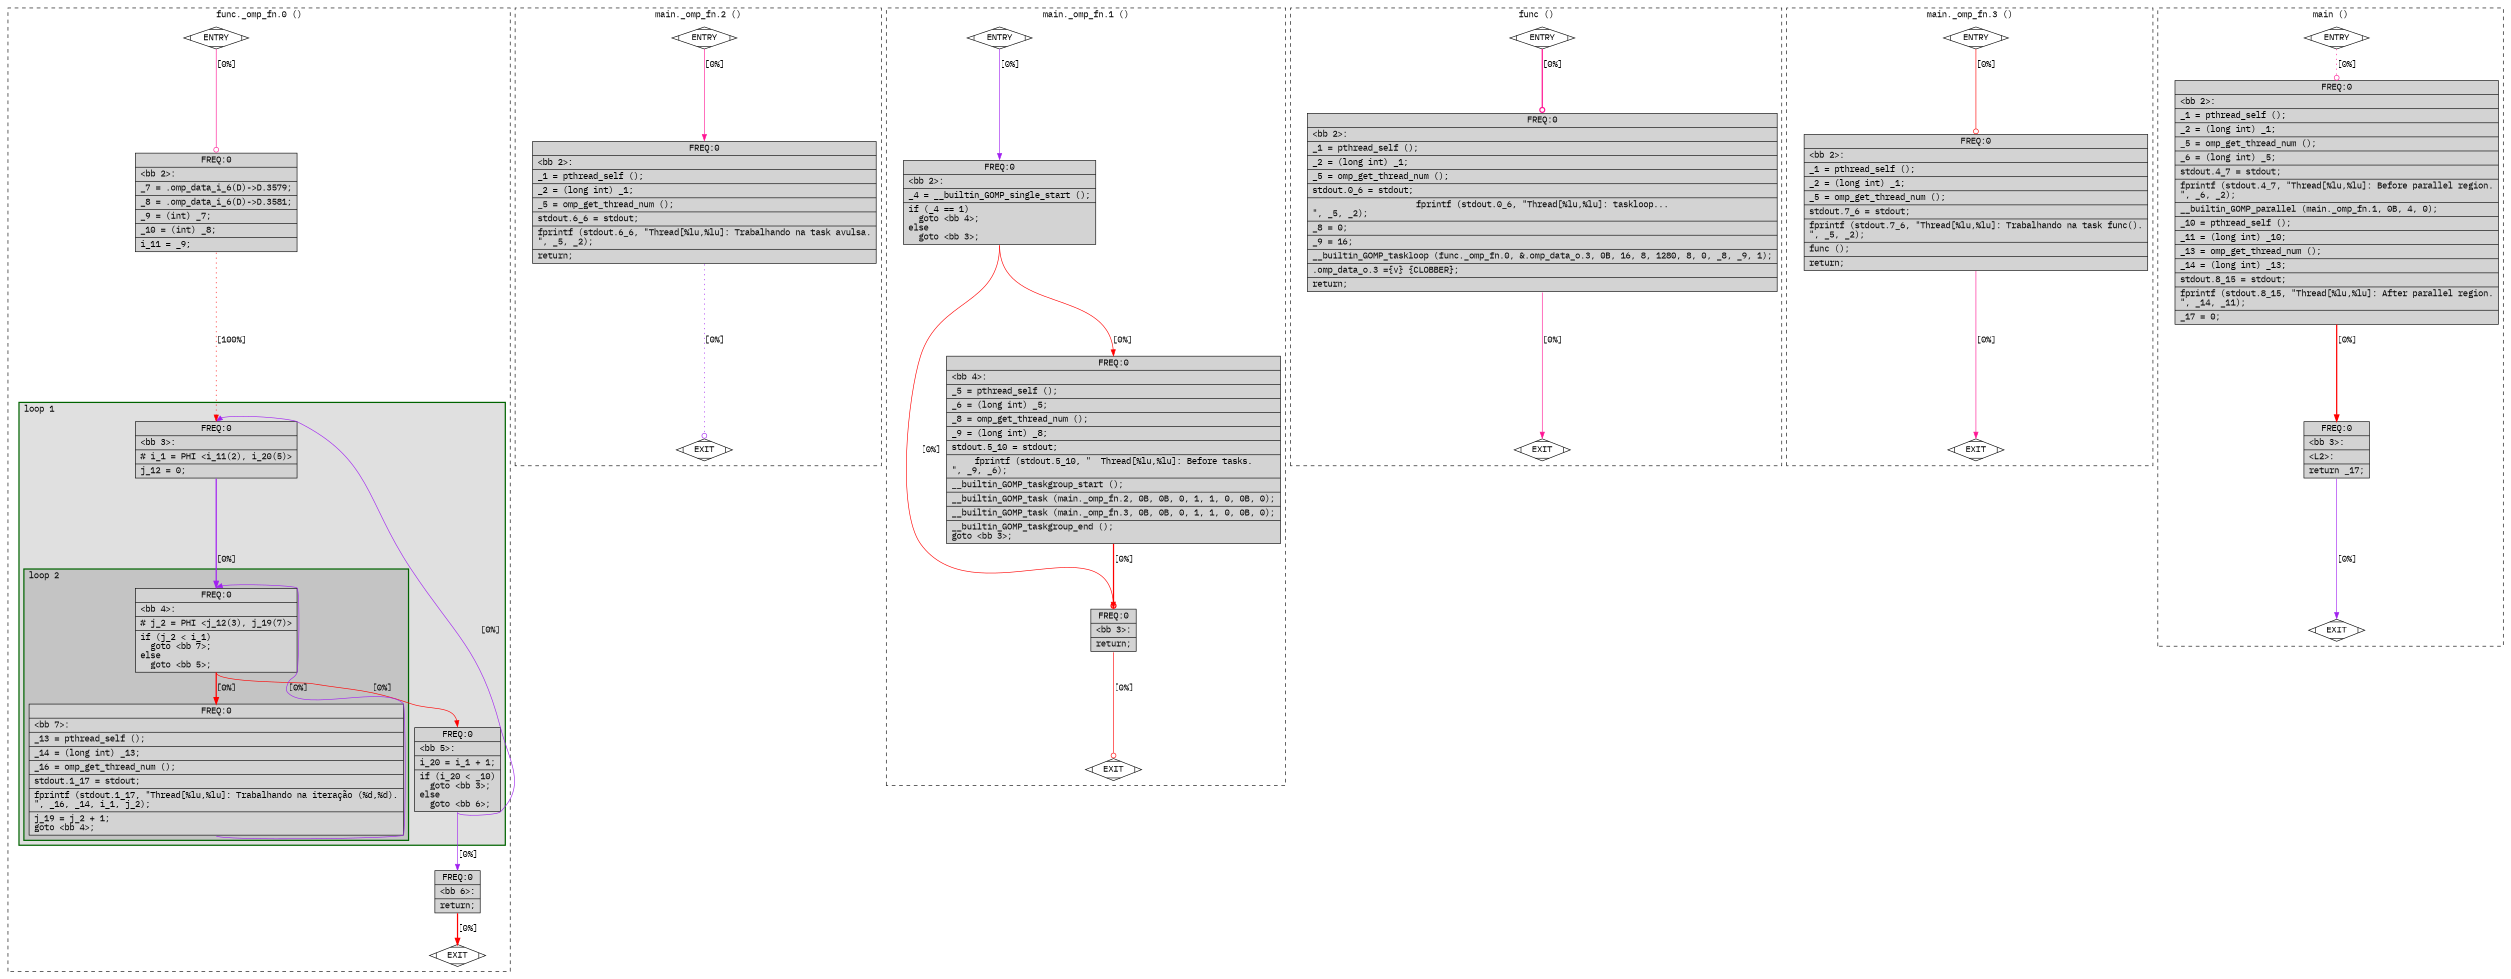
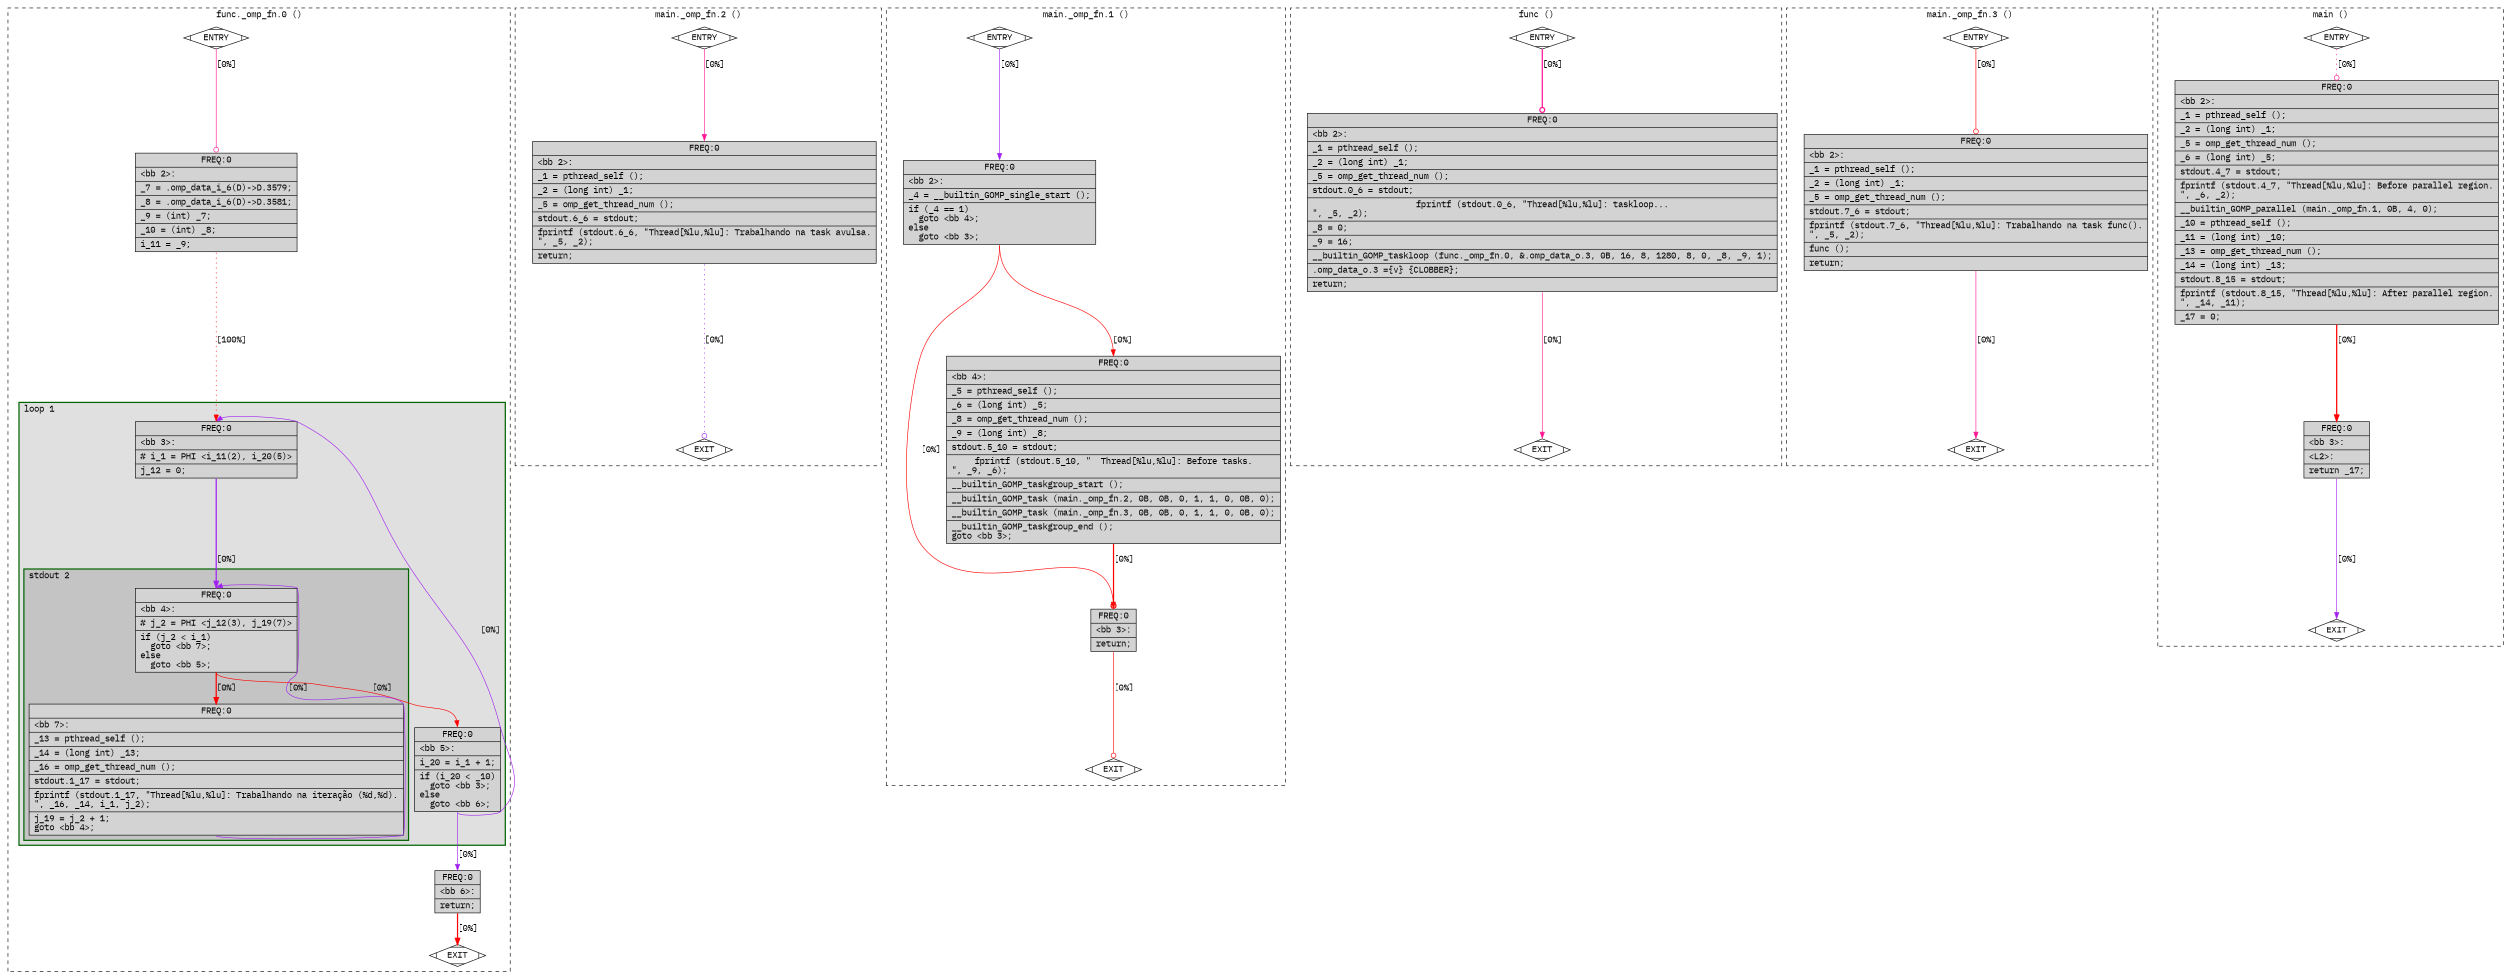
  digraph {
    fontname="IBM Plex Mono"
    node [fillcolor=lightgrey shape=record style=filled fontname="IBM Plex Mono"]
    edge [color=red constraint=true headport=n style=solid tailport=s weight=10 arrowhead=normal fontname="IBM Plex Mono"]
    n1 [label="{ FREQ:0 |\<bb\ 4\>:\l|#\ j_2\ =\ PHI\ \<j_12(3),\ j_19(7)\>\l|if\ (j_2\ \<\ i_1)\l\ \ goto\ \<bb\ 7\>;\lelse\l\ \ goto\ \<bb\ 5\>;\l}"]
    n2 [label="{ FREQ:0 |\<bb\ 7\>:\l|_13\ =\ pthread_self\ ();\l|_14\ =\ (long\ int)\ _13;\l|_16\ =\ omp_get_thread_num\ ();\l|stdout.1_17\ =\ stdout;\l|fprintf\ (stdout.1_17,\ \"Thread[%lu,%lu]:\ Trabalhando\ na\ iteração\ (%d,%d).\n\",\ _16,\ _14,\ i_1,\ j_2);\l|j_19\ =\ j_2\ +\ 1;\lgoto\ \<bb\ 4\>;\l}"]
    n3 [label="{ FREQ:0 |\<bb\ 3\>:\l|#\ i_1\ =\ PHI\ \<i_11(2),\ i_20(5)\>\l|j_12\ =\ 0;\l}"]
    n4 [label="{ FREQ:0 |\<bb\ 5\>:\l|i_20\ =\ i_1\ +\ 1;\l|if\ (i_20\ \<\ _10)\l\ \ goto\ \<bb\ 3\>;\lelse\l\ \ goto\ \<bb\ 6\>;\l}"]
    n5 [label="{ FREQ:0 |\<bb\ 6\>:\l|return;\l}"]
    n6 [fillcolor=white label=ENTRY shape=Mdiamond]
    n7 [fillcolor=white label=EXIT shape=Mdiamond]
    n8 [label="{ FREQ:0 |\<bb\ 2\>:\l|_7\ =\ .omp_data_i_6(D)-\>D.3579;\l|_8\ =\ .omp_data_i_6(D)-\>D.3581;\l|_9\ =\ (int)\ _7;\l|_10\ =\ (int)\ _8;\l|i_11\ =\ _9;\l}"]
    n9 [fillcolor=white label=ENTRY shape=Mdiamond]
    n10 [fillcolor=white label=EXIT shape=Mdiamond]
    n11 [label="{ FREQ:0 |\<bb\ 2\>:\l|_1\ =\ pthread_self\ ();\l|_2\ =\ (long\ int)\ _1;\l|_5\ =\ omp_get_thread_num\ ();\l|stdout.6_6\ =\ stdout;\l|fprintf\ (stdout.6_6,\ \"Thread[%lu,%lu]:\ Trabalhando\ na\ task\ avulsa.\n\",\ _5,\ _2);\l|return;\l}"]
    n12 [fillcolor=white label=ENTRY shape=Mdiamond]
    n13 [fillcolor=white label=EXIT shape=Mdiamond]
    n14 [label="{ FREQ:0 |\<bb\ 2\>:\l|_4\ =\ __builtin_GOMP_single_start\ ();\l|if\ (_4\ ==\ 1)\l\ \ goto\ \<bb\ 4\>;\lelse\l\ \ goto\ \<bb\ 3\>;\l}"]
    n15 [label="{ FREQ:0 |\<bb\ 3\>:\l|return;\l}"]
    n16 [label="{ FREQ:0 |\<bb\ 4\>:\l|_5\ =\ pthread_self\ ();\l|_6\ =\ (long\ int)\ _5;\l|_8\ =\ omp_get_thread_num\ ();\l|_9\ =\ (long\ int)\ _8;\l|stdout.5_10\ =\ stdout;\l|fprintf\ (stdout.5_10,\ \"\ \ Thread[%lu,%lu]:\ Before\ tasks.\n\",\ _9,\ _6);\l|__builtin_GOMP_taskgroup_start\ ();\l|__builtin_GOMP_task\ (main._omp_fn.2,\ 0B,\ 0B,\ 0,\ 1,\ 1,\ 0,\ 0B,\ 0);\l|__builtin_GOMP_task\ (main._omp_fn.3,\ 0B,\ 0B,\ 0,\ 1,\ 1,\ 0,\ 0B,\ 0);\l|__builtin_GOMP_taskgroup_end\ ();\lgoto\ \<bb\ 3\>;\l}"]
    n17 [fillcolor=white label=ENTRY shape=Mdiamond]
    n18 [fillcolor=white label=EXIT shape=Mdiamond]
    n19 [label="{ FREQ:0 |\<bb\ 2\>:\l|_1\ =\ pthread_self\ ();\l|_2\ =\ (long\ int)\ _1;\l|_5\ =\ omp_get_thread_num\ ();\l|stdout.0_6\ =\ stdout;\l|fprintf\ (stdout.0_6,\ \"Thread[%lu,%lu]:\ taskloop...\n\",\ _5,\ _2);\l|_8\ =\ 0;\l|_9\ =\ 16;\l|__builtin_GOMP_taskloop\ (func._omp_fn.0,\ &.omp_data_o.3,\ 0B,\ 16,\ 8,\ 1280,\ 8,\ 0,\ _8,\ _9,\ 1);\l|.omp_data_o.3\ =\{v\}\ \{CLOBBER\};\l|return;\l}"]
    n20 [fillcolor=white label=ENTRY shape=Mdiamond]
    n21 [fillcolor=white label=EXIT shape=Mdiamond]
    n22 [label="{ FREQ:0 |\<bb\ 2\>:\l|_1\ =\ pthread_self\ ();\l|_2\ =\ (long\ int)\ _1;\l|_5\ =\ omp_get_thread_num\ ();\l|stdout.7_6\ =\ stdout;\l|fprintf\ (stdout.7_6,\ \"Thread[%lu,%lu]:\ Trabalhando\ na\ task\ func().\n\",\ _5,\ _2);\l|func\ ();\l|return;\l}"]
    n23 [fillcolor=white label=ENTRY shape=Mdiamond]
    n24 [fillcolor=white label=EXIT shape=Mdiamond]
    n25 [label="{ FREQ:0 |\<bb\ 2\>:\l|_1\ =\ pthread_self\ ();\l|_2\ =\ (long\ int)\ _1;\l|_5\ =\ omp_get_thread_num\ ();\l|_6\ =\ (long\ int)\ _5;\l|stdout.4_7\ =\ stdout;\l|fprintf\ (stdout.4_7,\ \"Thread[%lu,%lu]:\ Before\ parallel\ region.\n\",\ _6,\ _2);\l|__builtin_GOMP_parallel\ (main._omp_fn.1,\ 0B,\ 4,\ 0);\l|_10\ =\ pthread_self\ ();\l|_11\ =\ (long\ int)\ _10;\l|_13\ =\ omp_get_thread_num\ ();\l|_14\ =\ (long\ int)\ _13;\l|stdout.8_15\ =\ stdout;\l|fprintf\ (stdout.8_15,\ \"Thread[%lu,%lu]:\ After\ parallel\ region.\n\",\ _14,\ _11);\l|_17\ =\ 0;\l}"]
    n26 [label="{ FREQ:0 |\<bb\ 3\>:\l|\<L2\>:\l|return\ _17;\l}"]
    subgraph cluster_1 {
      color=black
      label="func._omp_fn.0 ()"
      style=dashed
      n5
      n6
      n7
      n8
      subgraph cluster_2 {
        color=darkgreen
        fillcolor=grey88
        label="loop 1"
        labeljust=l
        penwidth=2
        style=filled
        n3
        n4
        subgraph cluster_3 {
          color=darkgreen
          fillcolor=grey77
-         label="loop 2"
+         label="stdout 2"
          labeljust=l
          penwidth=2
          style=filled
          n1
          n2
        }
      }
    }
    subgraph cluster_4 {
      color=black
      label="main._omp_fn.2 ()"
      style=dashed
      n9
      n10
      n11
    }
    subgraph cluster_5 {
      color=black
      label="main._omp_fn.1 ()"
      style=dashed
      n12
      n13
      n14
      n15
      n16
    }
    subgraph cluster_6 {
      color=black
      label="func ()"
      style=dashed
      n17
      n18
      n19
    }
    subgraph cluster_7 {
      color=black
      label="main._omp_fn.3 ()"
      style=dashed
      n20
      n21
      n22
    }
    subgraph cluster_8 {
      color=black
      label="main ()"
      style=dashed
      n23
      n24
      n25
      n26
    }
    n1 -> n2 [label="[0%]" style=bold]
    n1 -> n4 [label="[0%]"]
    n2 -> n1 [color=purple constraint=false label="[0%]"]
    n3 -> n1 [color=purple label="[0%]" style=bold weight=100]
    n4 -> n3 [color=purple constraint=false label="[0%]"]
    n4 -> n5 [color=purple label="[0%]"]
    n5 -> n7 [label="[0%]" style=bold]
    n6 -> n7 [style=invis color="" weight="" arrowhead=""]
    n6 -> n8 [color=deeppink label="[0%]" weight=100 arrowhead=odot]
    n8 -> n3 [label="[100%]" style=dotted weight=100]
    n9 -> n10 [style=invis color="" weight="" arrowhead=""]
    n9 -> n11 [color=deeppink label="[0%]" weight=100]
    n11 -> n10 [color=purple label="[0%]" style=dotted arrowhead=odot]
    n12 -> n13 [style=invis color="" weight="" arrowhead=""]
    n12 -> n14 [color=purple label="[0%]" weight=100]
    n14 -> n15 [label="[0%]"]
    n14 -> n16 [label="[0%]"]
    n15 -> n13 [label="[0%]" arrowhead=odot]
    n16 -> n15 [label="[0%]" style=bold weight=100 arrowhead=odot]
    n17 -> n18 [style=invis color="" weight="" arrowhead=""]
    n17 -> n19 [color=deeppink label="[0%]" style=bold weight=100 arrowhead=odot]
    n19 -> n18 [color=deeppink label="[0%]"]
    n20 -> n21 [style=invis color="" weight="" arrowhead=""]
    n20 -> n22 [label="[0%]" weight=100 arrowhead=odot]
    n22 -> n21 [color=deeppink label="[0%]"]
    n23 -> n24 [style=invis color="" weight="" arrowhead=""]
    n23 -> n25 [color=deeppink label="[0%]" style=dotted weight=100 arrowhead=odot]
    n25 -> n26 [label="[0%]" style=bold weight=100]
    n26 -> n24 [color=purple label="[0%]"]
  }
